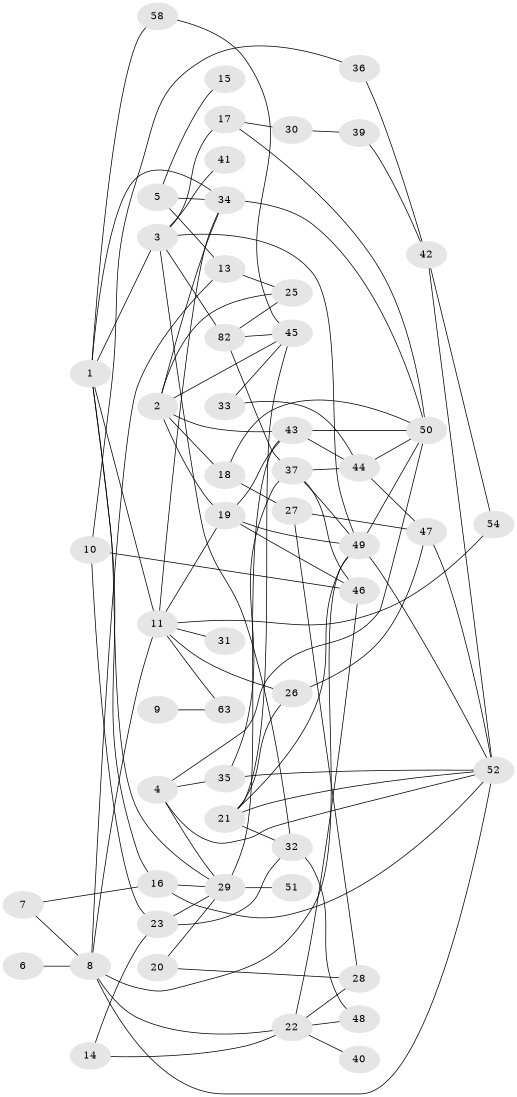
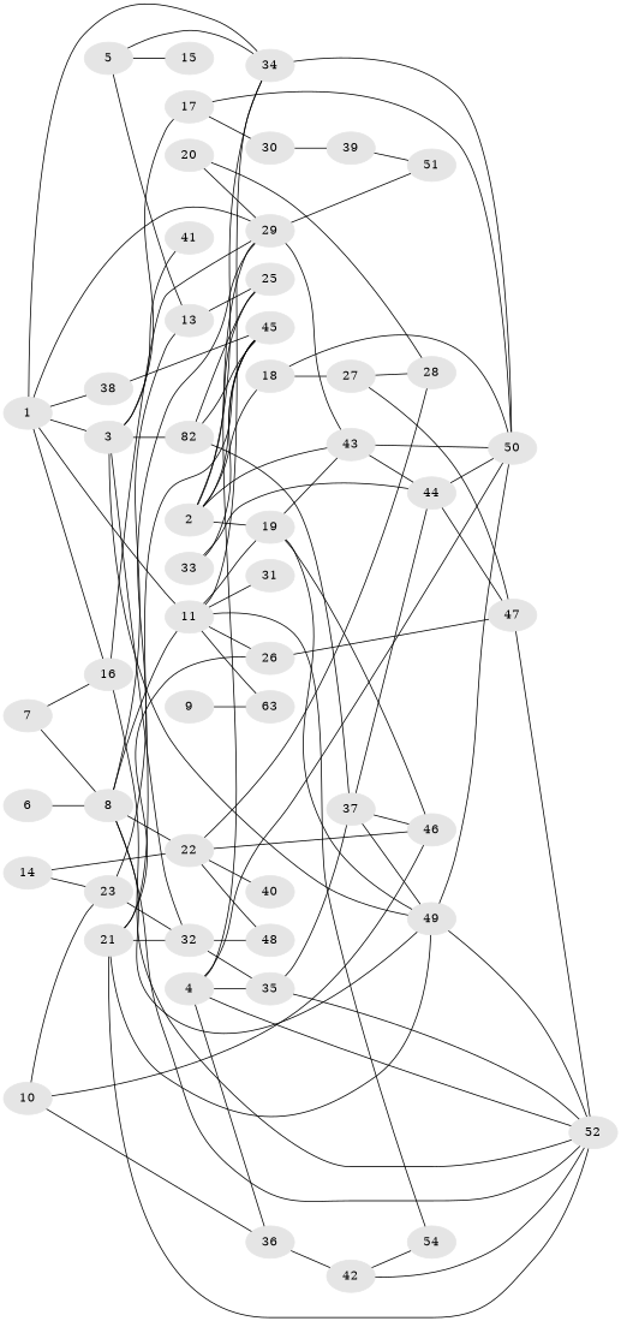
  graph {
    rankdir=LR
    node [color=gray90 style=filled]
    edge [weight=1.0]
    1
    3
    11
    16
    29
    34
-   38 [label=58]
+   38
    n8 [label=82]
    17
    32
    41
    49
    19
    n14 [label=63]
    26
    31
    54
    52
    43
    51
    50
    45
    2
    18
    25
    27
    46
    44
    37
    30
    35
    48
    4
    36
    42
    5
    13
    15
    6
    8
    22
    7
    28
    40
    9
    10
    23
    47
    14
    39
    20
    21
    33
    1 -- 3
    1 -- 11
    1 -- 16
    1 -- 29
    1 -- 34
    1 -- 38
    3 -- n8
    3 -- 17 [weight=2.0]
    3 -- 32
    3 -- 41
    3 -- 49
    11 -- 34
    11 -- 19
    11 -- n14
    11 -- 26
    11 -- 31
    11 -- 54
    16 -- 29
    16 -- 52
    29 -- 43
    29 -- 51
    34 -- 50
    38 -- 45
    n8 -- 45
    n8 -- 25
    n8 -- 37
    17 -- 50
    17 -- 30
+   32 -- 35
    32 -- 48
    49 -- 52
    49 -- 50
    19 -- 49
    19 -- 43
    19 -- 46
    26 -- 47
    43 -- 50
    43 -- 44
    2 -- 34
    2 -- 19
    2 -- 43
    2 -- 45
    2 -- 18
    2 -- 25
    18 -- 50
    18 -- 27
    27 -- 28
    27 -- 47
    44 -- 50
    44 -- 47
    37 -- 49
    37 -- 46
    37 -- 44 [weight=2.0]
    30 -- 39
    35 -- 52
    35 -- 37
    4 -- 29
    4 -- 52
    4 -- 50
    4 -- 35
+   4 -- 36
    36 -- 42
    42 -- 54
    42 -- 52
    5 -- 34
    5 -- 13
    5 -- 15
    13 -- 25
    6 -- 8
    8 -- 11
    8 -- 49
    8 -- 52
    8 -- 13
    8 -- 22
    22 -- 46
    22 -- 48
    22 -- 28
    22 -- 40
    7 -- 16
    7 -- 8
    9 -- n14
    10 -- 46
    10 -- 36
    10 -- 23
    23 -- 29
    23 -- 32
    47 -- 52
    14 -- 22
    14 -- 23
-   39 -- 42
+   39 -- 51
    20 -- 29
    20 -- 28
    21 -- 32
    21 -- 49
    21 -- 26
    21 -- 52
    21 -- 45
    33 -- 45
    33 -- 44
  }
